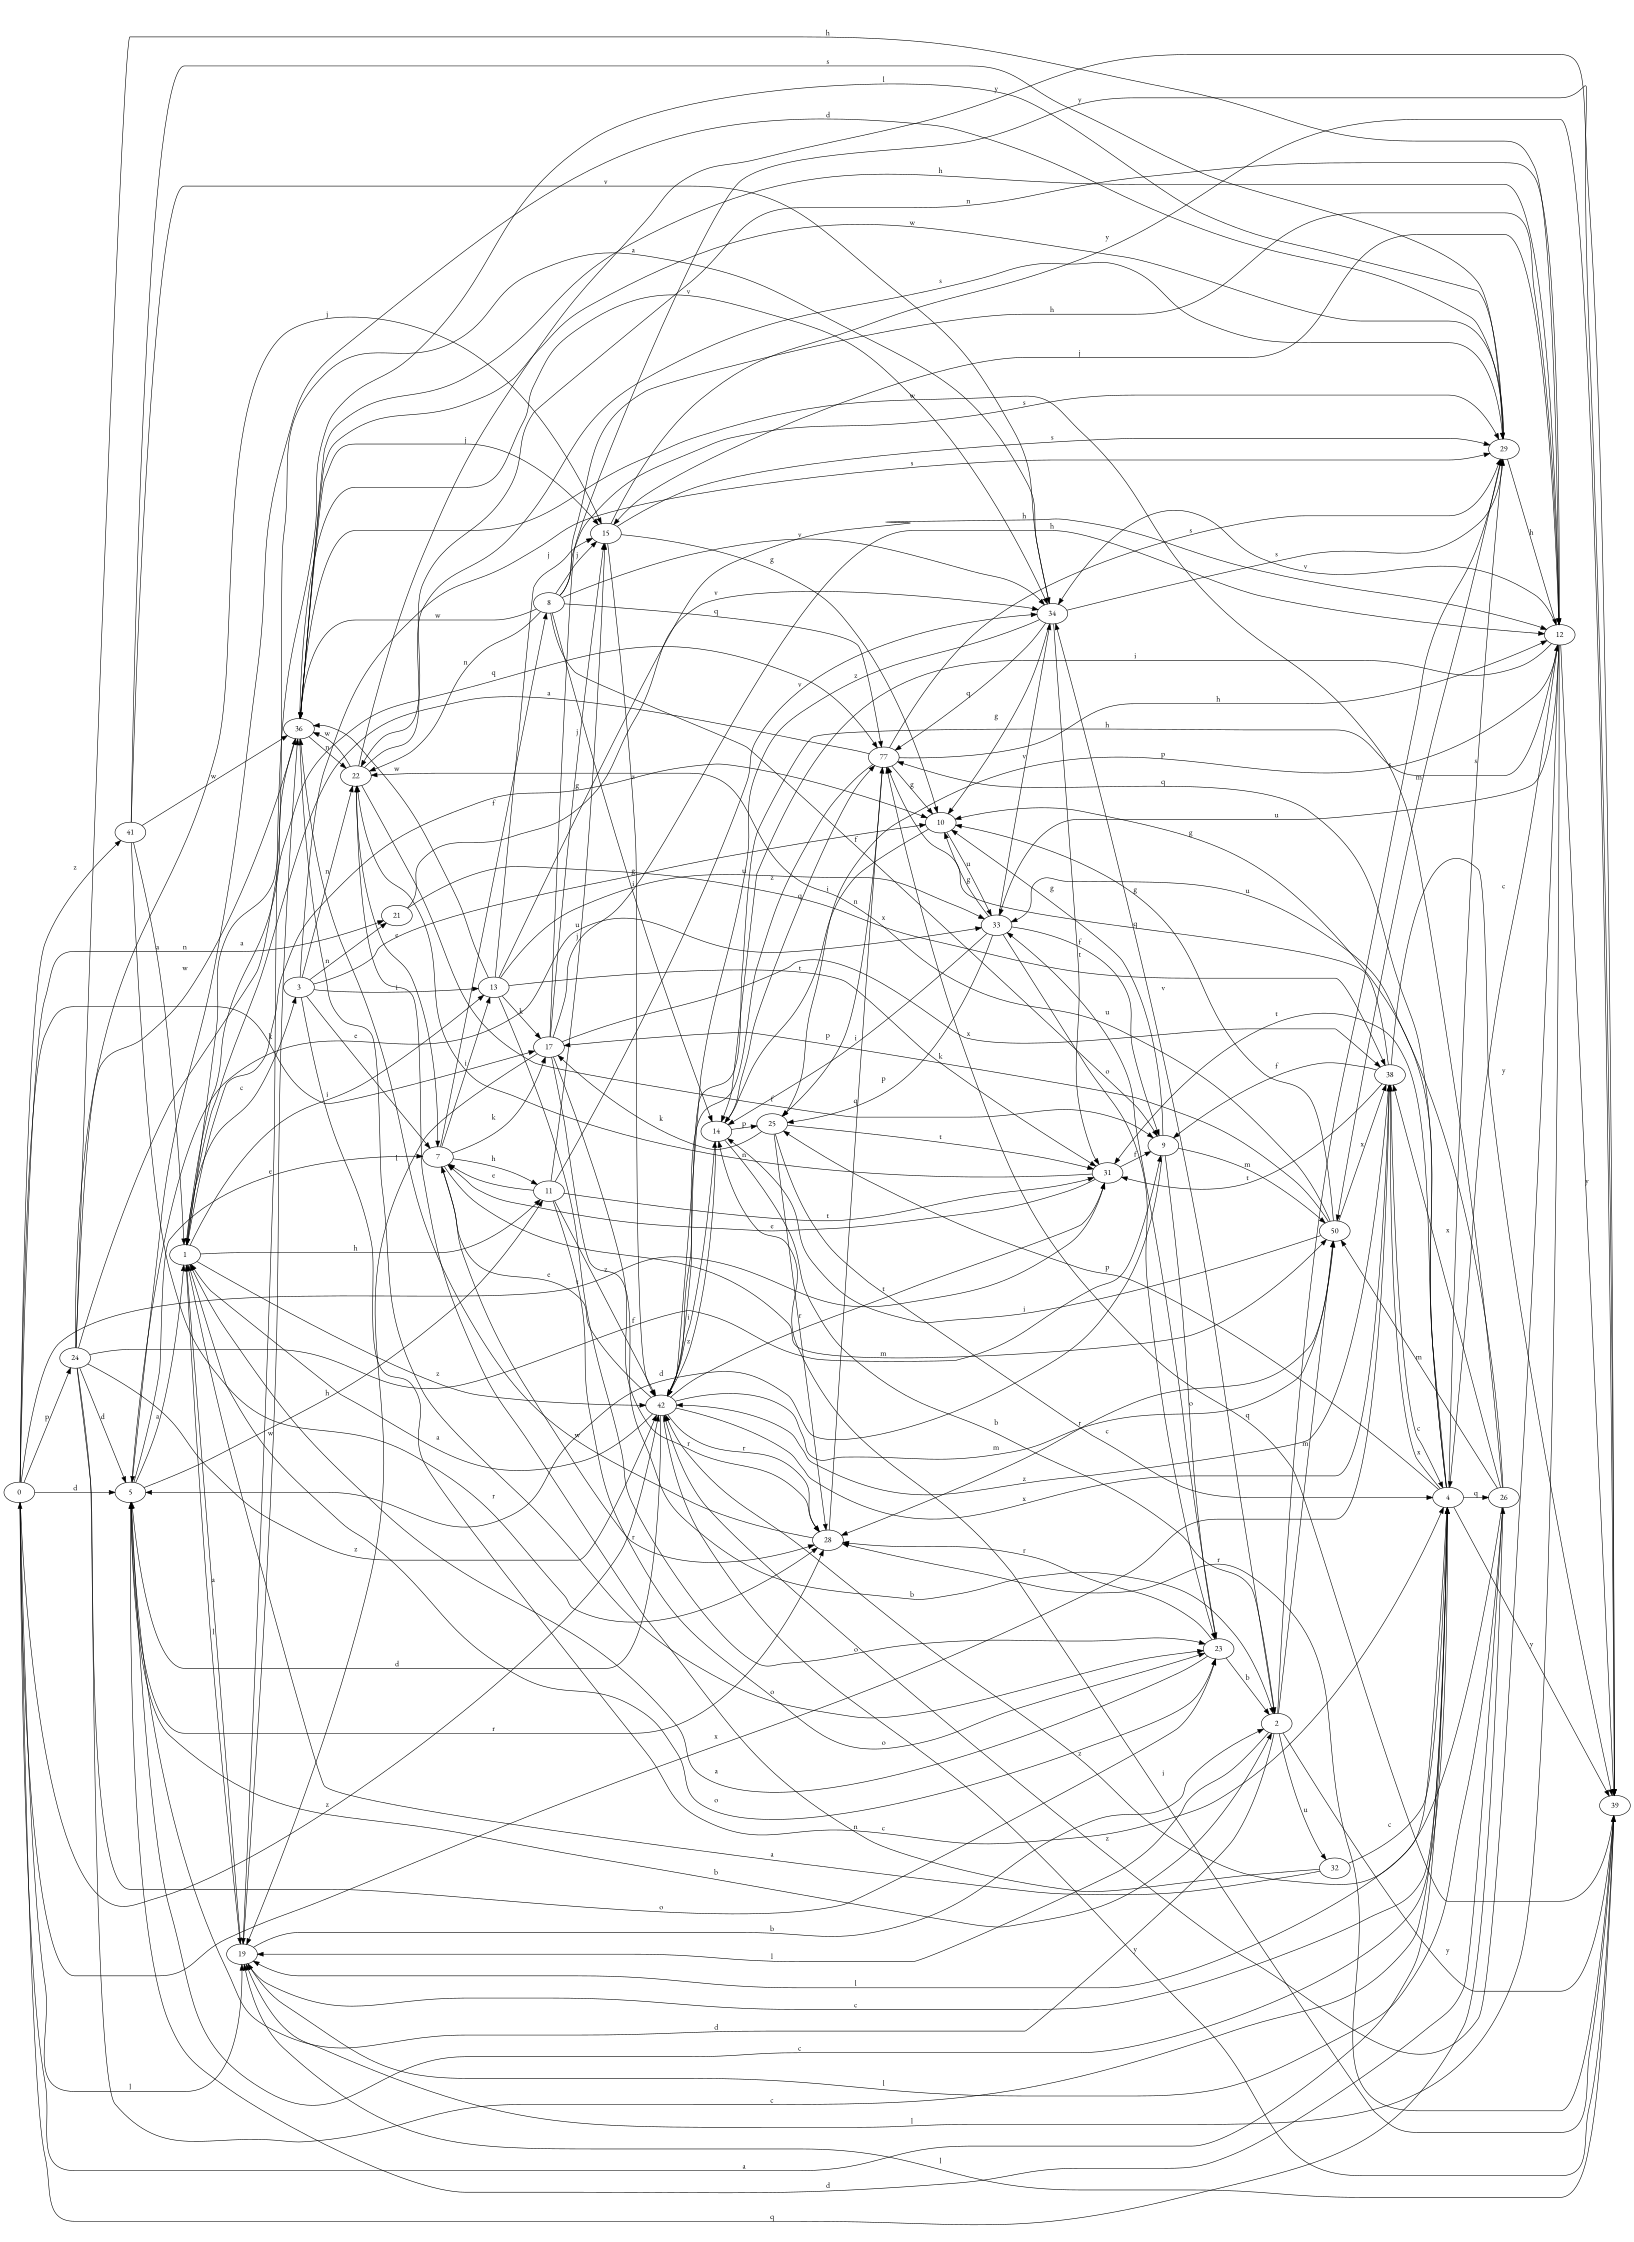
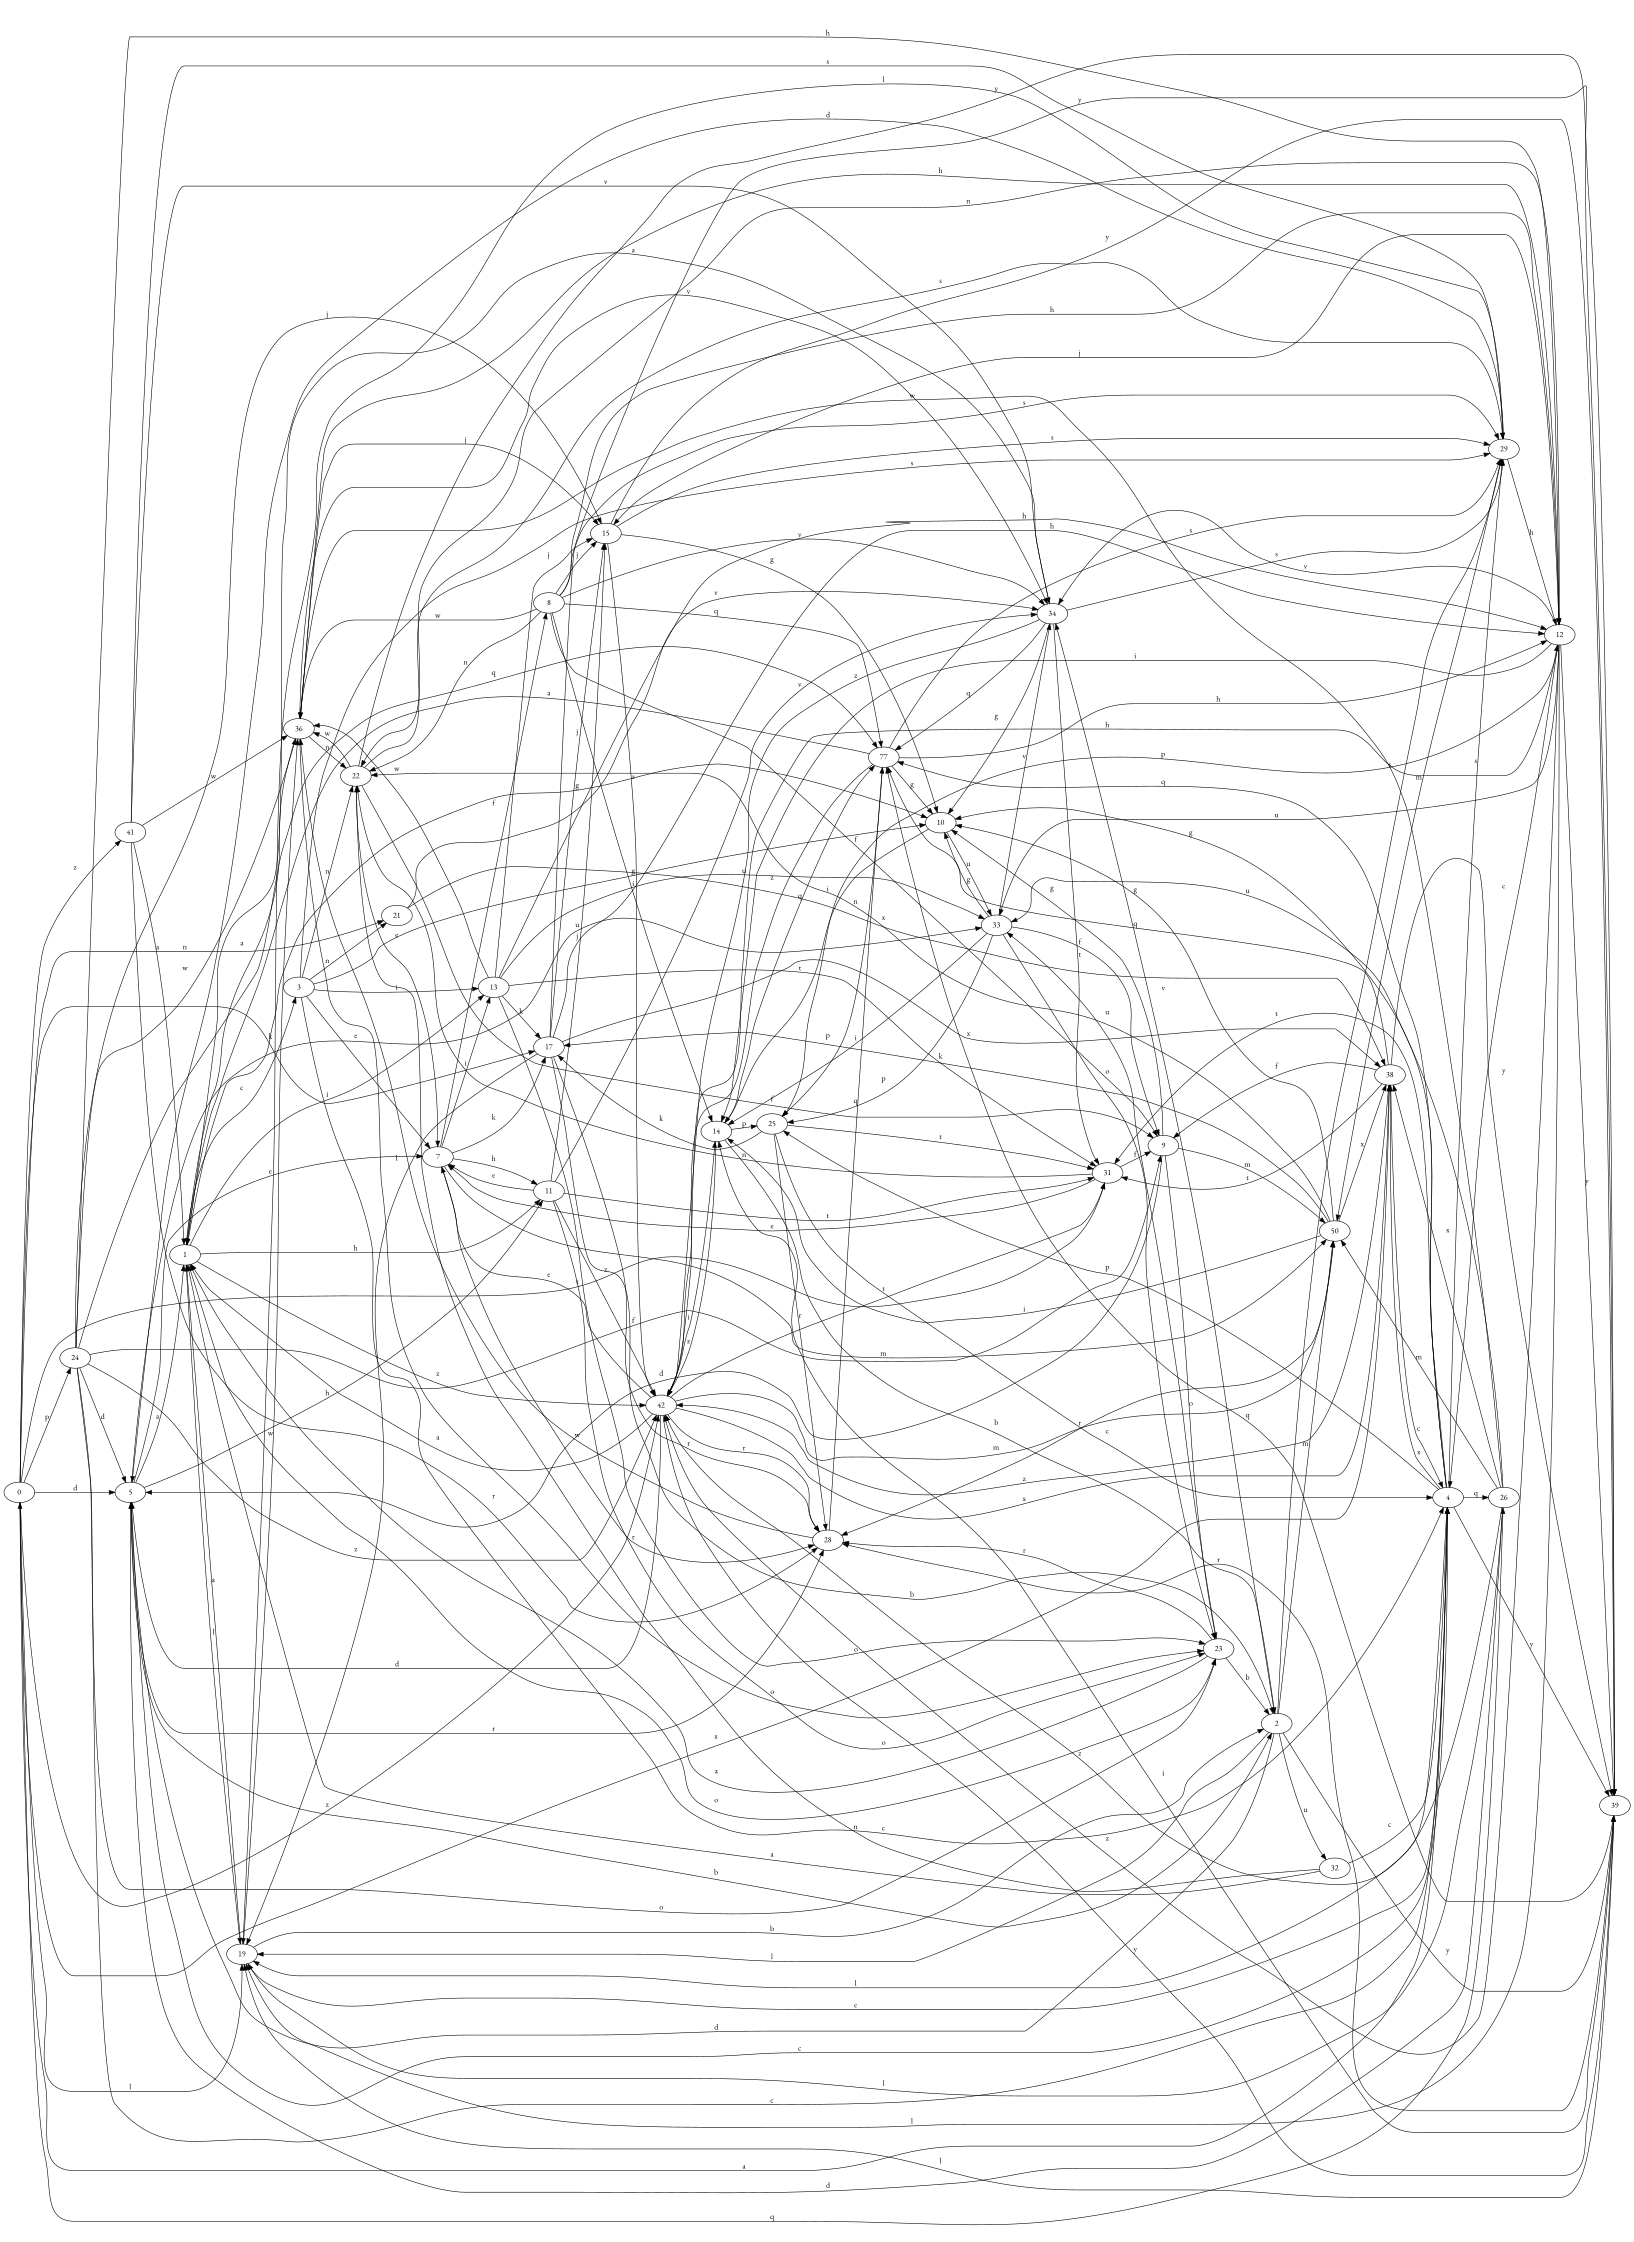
  strict digraph {
    fontname="EB Garamond"
    rankdir=LR
    node [fontname="EB Garamond"]
    edge [fontname="EB Garamond"]
    0
    5
    17
    19
    21
    24
    26
    31
    38
    41
    42
    1
    11
    2
    4
    7
    28
    33
    39
    12
    15
    36
    34
    23
    n25 [label=77]
    9
    n27 [label=50]
    22
    29
    14
    3
    10
    13
    32
    25
    8
    0 -> 5 [label=d]
    0 -> 17 [label=k]
    0 -> 19 [label=l]
    0 -> 21 [label=n]
    0 -> 24 [label=p]
    0 -> 26 [label=q]
    0 -> 31 [label=t]
    0 -> 38 [label=x]
    0 -> 41 [label=z]
    0 -> 42 [label=z]
    5 -> 1 [label=a]
    5 -> 11 [label=h]
    5 -> 2 [label=b]
    5 -> 4 [label=c]
    5 -> 7 [label=e]
    5 -> 28 [label=r]
    5 -> 33 [label=u]
    17 -> 19 [label=l]
    17 -> 38 [label=x]
    17 -> 2 [label=b]
    17 -> 28 [label=r]
    17 -> 39 [label=y]
    17 -> 12 [label=h]
    17 -> 15 [label=j]
    19 -> 1 [label=a]
    19 -> 2 [label=b]
    19 -> 4 [label=c]
    19 -> 36 [label=w]
    21 -> 38 [label=x]
    21 -> 34 [label=v]
    24 -> 5 [label=d]
    24 -> 42 [label=z]
    24 -> 4 [label=c]
    24 -> 12 [label=h]
    24 -> 15 [label=j]
    24 -> 36 [label=w]
    24 -> 23 [label=o]
    24 -> n25 [label=q]
    24 -> 9 [label=f]
    26 -> 5 [label=d]
    26 -> 19 [label=l]
    26 -> 38 [label=x]
    26 -> 42 [label=z]
    26 -> 33 [label=u]
    26 -> 36 [label=w]
    26 -> n27 [label=m]
    31 -> 7 [label=e]
    31 -> 9 [label=f]
    31 -> 22 [label=n]
    38 -> 31 [label=t]
    38 -> 42 [label=z]
    38 -> 4 [label=c]
    38 -> 39 [label=y]
    38 -> n25 [label=q]
    38 -> 9 [label=f]
    41 -> 1 [label=a]
    41 -> 28 [label=r]
    41 -> 36 [label=w]
    41 -> 34 [label=v]
    41 -> 29 [label=s]
    42 -> 5 [label=d]
    42 -> 31 [label=t]
    42 -> 38 [label=x]
    42 -> 1 [label=a]
    42 -> 7 [label=e]
    42 -> 28 [label=r]
    42 -> 39 [label=y]
    42 -> 12 [label=h]
    42 -> n27 [label=m]
    42 -> 14 [label=i]
    1 -> 19 [label=l]
    1 -> 42 [label=z]
    1 -> 11 [label=h]
    1 -> 23 [label=o]
    1 -> 3 [label=c]
    1 -> 10 [label=g]
    1 -> 13 [label=i]
    11 -> 31 [label=t]
    11 -> 42 [label=z]
    11 -> 7 [label=e]
    11 -> 15 [label=j]
    11 -> 34 [label=v]
    11 -> 23 [label=o]
    2 -> 5 [label=d]
    2 -> 19 [label=l]
    2 -> 39 [label=y]
    2 -> 34 [label=v]
    2 -> n27 [label=m]
    2 -> 29 [label=s]
    2 -> 32 [label=u]
    4 -> 0 [label=a]
    4 -> 19 [label=l]
    4 -> 26 [label=q]
    4 -> 31 [label=t]
    4 -> 38 [label=x]
    4 -> 39 [label=y]
    4 -> n25 [label=q]
    4 -> 29 [label=s]
    4 -> 10 [label=g]
    4 -> 25 [label=p]
    7 -> 17 [label=k]
    7 -> 11 [label=h]
    7 -> 28 [label=r]
    7 -> n27 [label=m]
    7 -> 13 [label=i]
    7 -> 8 [label=f]
    28 -> 36 [label=w]
    28 -> n25 [label=q]
    33 -> 34 [label=v]
    33 -> 23 [label=o]
    33 -> 9 [label=f]
    33 -> 14 [label=i]
    33 -> 10 [label=g]
    33 -> 25 [label=p]
    39 -> 19 [label=l]
    39 -> 28 [label=r]
    39 -> n25 [label=q]
    39 -> 14 [label=i]
    12 -> 19 [label=l]
    12 -> 42 [label=z]
    12 -> 4 [label=c]
    12 -> 33 [label=u]
    12 -> 39 [label=y]
    12 -> 15 [label=j]
    12 -> 34 [label=v]
    12 -> 22 [label=n]
    12 -> 14 [label=i]
    12 -> 25 [label=p]
    15 -> 42 [label=z]
    15 -> 39 [label=y]
    15 -> 29 [label=s]
    15 -> 10 [label=g]
    36 -> 1 [label=a]
    36 -> 12 [label=h]
    36 -> 15 [label=j]
    36 -> 34 [label=v]
    36 -> 23 [label=o]
    36 -> 22 [label=n]
    34 -> 31 [label=t]
    34 -> 42 [label=z]
    34 -> 1 [label=a]
    34 -> n25 [label=q]
    34 -> 29 [label=s]
    34 -> 10 [label=g]
    23 -> 1 [label=a]
    23 -> 2 [label=b]
    23 -> 28 [label=r]
    23 -> 33 [label=u]
    n25 -> 42 [label=z]
    n25 -> 1 [label=a]
    n25 -> 12 [label=h]
    n25 -> 29 [label=s]
    n25 -> 10 [label=g]
    n25 -> 25 [label=p]
    9 -> 5 [label=d]
    9 -> 23 [label=o]
    9 -> n27 [label=m]
    9 -> 10 [label=g]
    n27 -> 17 [label=k]
    n27 -> 38 [label=x]
    n27 -> 28 [label=r]
    n27 -> 22 [label=n]
    n27 -> 14 [label=i]
    n27 -> 10 [label=g]
    22 -> 7 [label=e]
    22 -> 39 [label=y]
    22 -> 36 [label=w]
    22 -> 9 [label=f]
    22 -> 29 [label=s]
    29 -> 5 [label=d]
    29 -> 19 [label=l]
    29 -> 12 [label=h]
-   29 -> 36 [label=w]
    29 -> n27 [label=m]
    14 -> 42 [label=z]
    14 -> 2 [label=b]
    14 -> n25 [label=q]
    14 -> 25 [label=p]
    3 -> 21 [label=n]
    3 -> 4 [label=c]
    3 -> 7 [label=e]
    3 -> 22 [label=n]
    3 -> 29 [label=s]
    3 -> 10 [label=g]
    3 -> 13 [label=i]
    10 -> 33 [label=u]
    10 -> 14 [label=i]
    13 -> 17 [label=k]
    13 -> 31 [label=t]
    13 -> 33 [label=u]
    13 -> 12 [label=h]
    13 -> 15 [label=j]
    13 -> 36 [label=w]
    13 -> 23 [label=o]
    32 -> 1 [label=a]
    32 -> 4 [label=c]
    32 -> 22 [label=n]
    25 -> 17 [label=k]
    25 -> 31 [label=t]
    25 -> 4 [label=c]
    25 -> 28 [label=r]
    8 -> 12 [label=h]
    8 -> 15 [label=j]
    8 -> 36 [label=w]
    8 -> 34 [label=v]
    8 -> n25 [label=q]
    8 -> 9 [label=f]
    8 -> 22 [label=n]
    8 -> 29 [label=s]
    8 -> 14 [label=i]
  }
